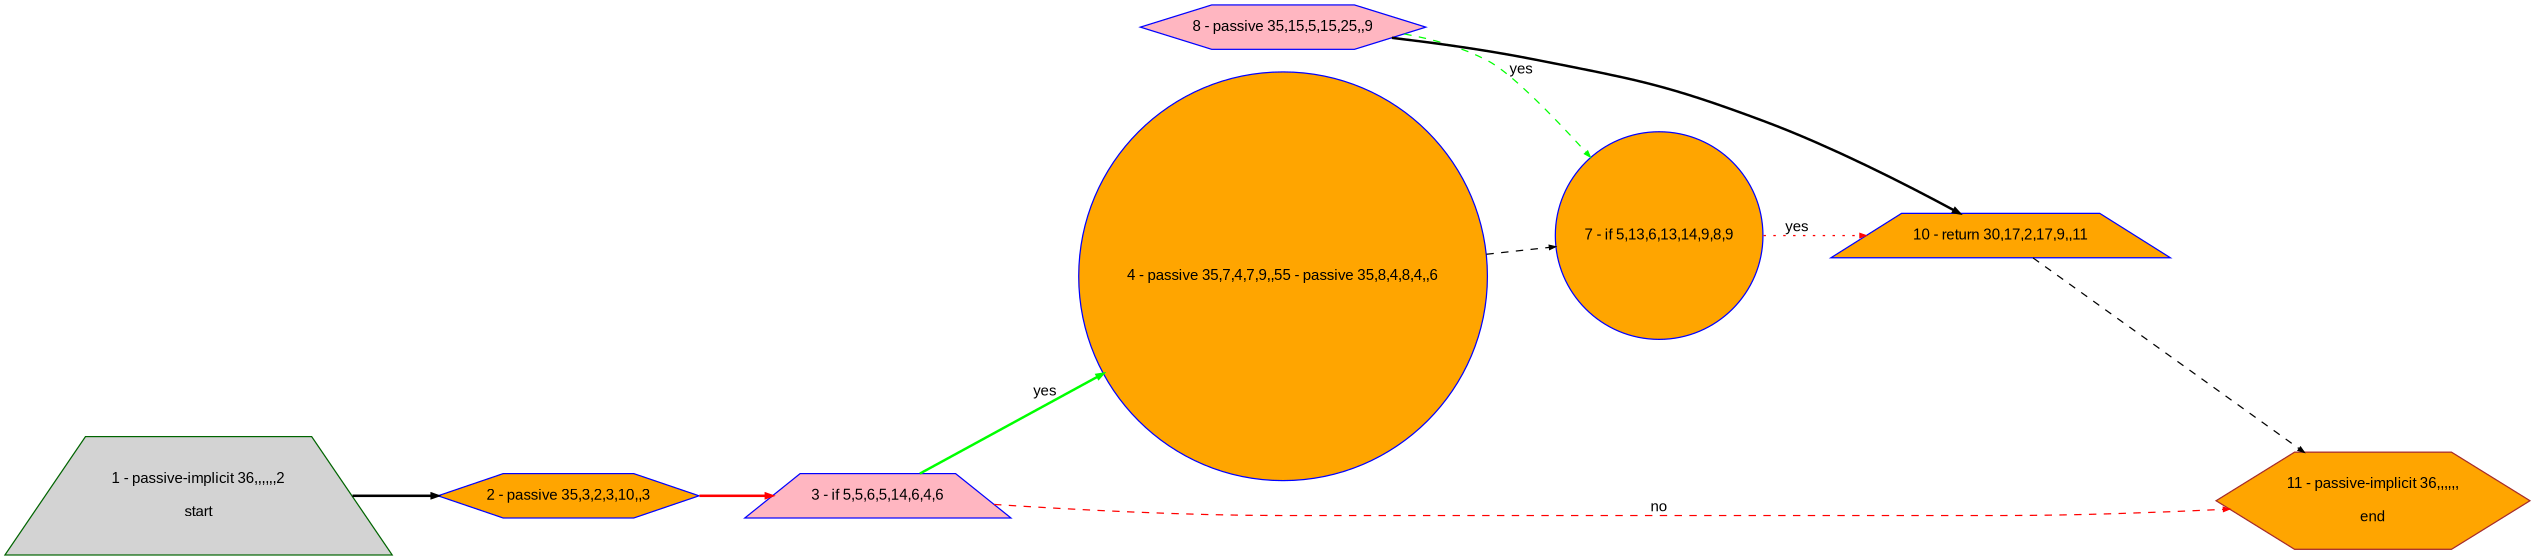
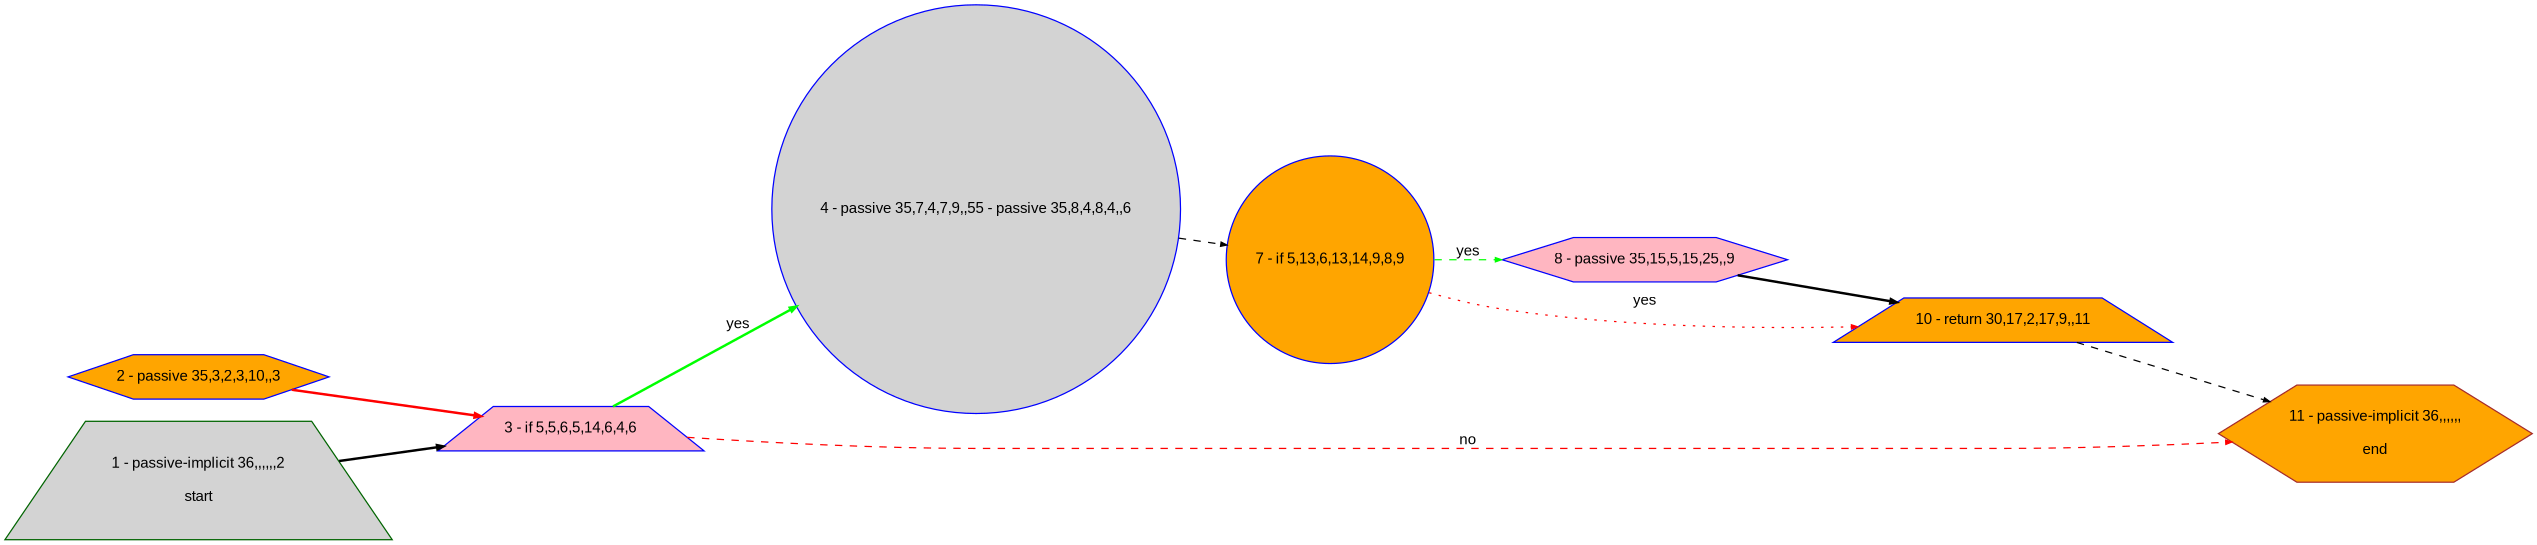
  digraph {
    bgcolor=white
    compound=true
    fillcolor="#FFFFCC"
    fontname=Arial
    fontsize=12
    pack=true
    packmode=clust
    rankdir=LR
    style="rounded,filled"
    node [color="#0000ff" compound=true fillcolor=orange fixedsize=false fontname=Arial fontsize=12 node_initialized=no shape=hexagon style=filled]
    edge [arrowhead=normal arrowsize=0.5 arrowtail=none color="#000000" compound=true dir=forward fontcolor=black fontname=Arial fontsize=12 style=bold]
    n1 [label="2 - passive 35,3,2,3,10,,3"]
    n2 [fillcolor=lightpink label="3 - if 5,5,6,5,14,6,4,6" shape=trapezium]
-   n3 [label="4 - passive 35,7,4,7,9,,55 - passive 35,8,4,8,4,,6" shape=circle]
+   n3 [fillcolor=lightgrey label="4 - passive 35,7,4,7,9,,55 - passive 35,8,4,8,4,,6" shape=circle]
    n4 [color="#a52a2a" label="11 - passive-implicit 36,,,,,,\n\nend"]
    n5 [color="#006400" fillcolor=lightgrey label="1 - passive-implicit 36,,,,,,2\n\nstart" shape=trapezium]
    n6 [label="7 - if 5,13,6,13,14,9,8,9" shape=circle]
    n7 [fillcolor=lightpink label="8 - passive 35,15,5,15,25,,9"]
    n8 [label="10 - return 30,17,2,17,9,,11" shape=trapezium]
    n1 -> n2 [color="#ff0000"]
    n2 -> n3 [color="#00ff00" label=yes]
    n2 -> n4 [color="#ff0000" label=no style=dashed]
    n3 -> n6 [style=dashed]
-   n5 -> n1
-   n7 -> n6 [color="#00ff00" label=yes style=dashed]
+   n5 -> n2
+   n6 -> n7 [color="#00ff00" label=yes style=dashed]
    n6 -> n8 [color="#ff0000" label=yes style=dotted]
    n7 -> n8
    n8 -> n4 [style=dashed]
  }
